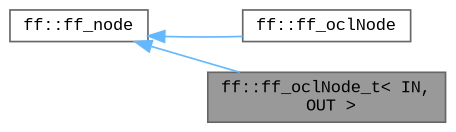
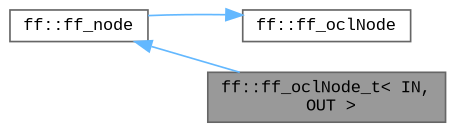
  digraph {
    fontname="Liberation Mono"
    rankdir=LR
    node [color=gray40 fillcolor=white fontname="Liberation Mono" fontsize=10 shape=box style=filled]
    edge [color=steelblue1 dir=back fontname="Liberation Mono" fontsize=10 labelfontname=Helvetica labelfontsize=10 style=solid]
    n1 [fillcolor=grey60 fontcolor=black height=0.2 label="ff::ff_oclNode_t\< IN,\l OUT \>" width=0.4]
    n2 [height=0.2 label="ff::ff_oclNode" width=0.4]
    n3 [height=0.2 label="ff::ff_node" width=0.4]
    n3 -> n1
-   n3 -> n2
+   n2 -> n3
  }
